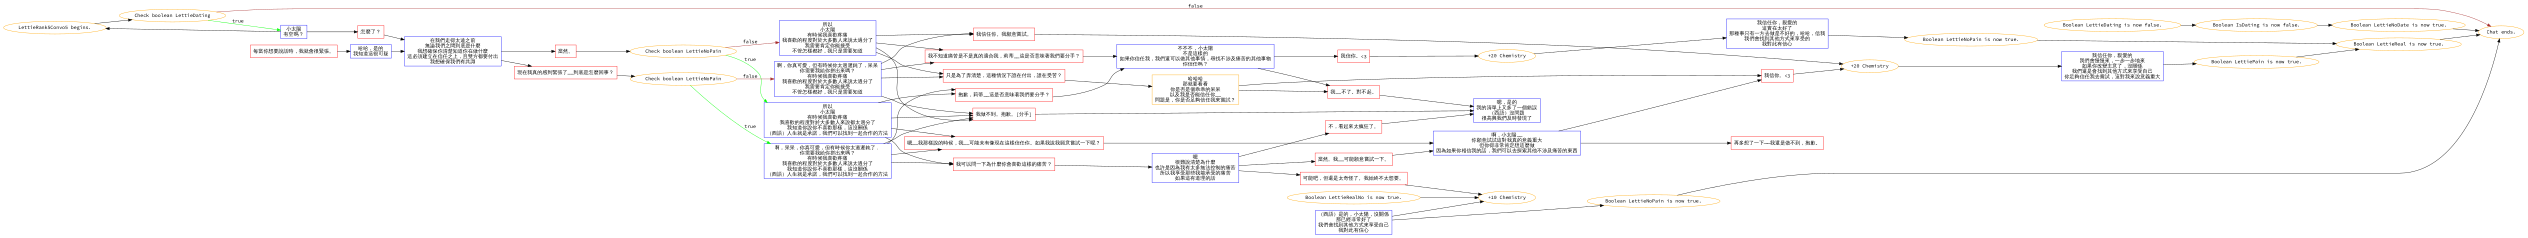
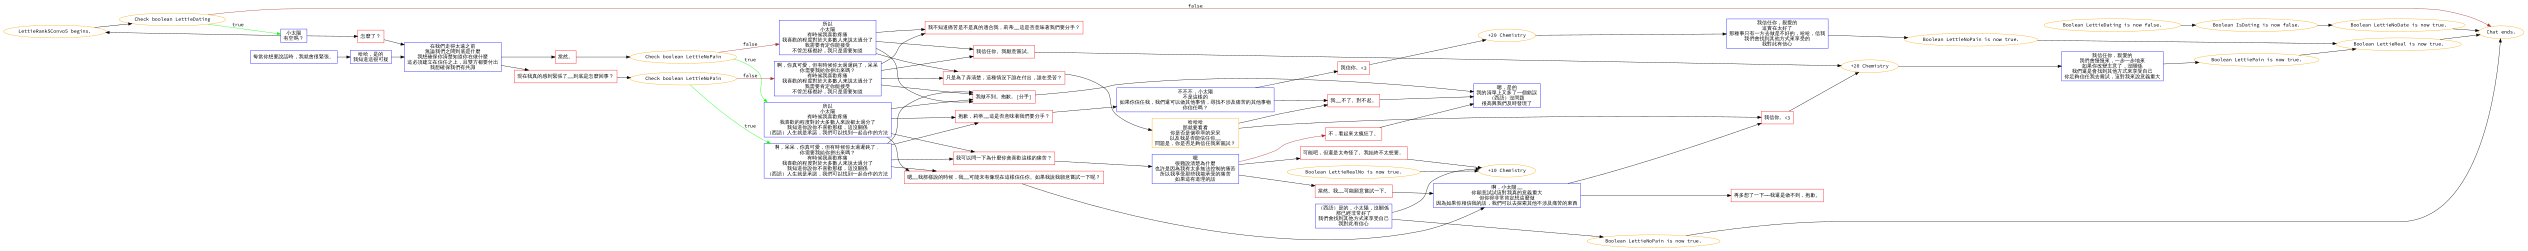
  digraph {
    fontname="Source Code Pro"
    rankdir=LR
    node [color=red fontname="Source Code Pro" shape=box]
    edge [fontname="Source Code Pro"]
    "LettieRank5Convo5 begins." [color=orange shape=""]
    n2 [color=orange label="Check boolean LettieDating" shape=""]
    n3 [color=blue label="小太陽\n有空嗎？"]
    "Chat ends." [color=orange shape=""]
    n5 [label="怎麼了？"]
    n6 [color=blue label="在我們走得太遠之前\n無論我們之間到底是什麼\n我想確保你清楚知道你在做什麼\n這必須建立在信任之上，且雙方都要付出\n我想確保我們有共識"]
-   n7 [label="每當你想要說話時，我就會很緊張。"]
+   n7 [color=blue label="每當你想要說話時，我就會很緊張。"]
    n8 [color=blue label="哈哈，是的\n我知道這很可疑"]
    n9 [label="當然。"]
    n10 [label="現在我真的感到緊張了……到底是怎麼回事？"]
    n11 [color=orange label="Check boolean LettieNoPain" shape=""]
    n12 [color=orange label="Check boolean LettieNoPain" shape=""]
    n13 [color=blue label="所以\n小太陽\n有時候我喜歡疼痛\n我喜歡的程度對於大多數人來說都太過分了\n我知道你說你不喜歡那樣，這沒關係\n（西語）人生就是承諾，我們可以找到一起合作的方法"]
    n14 [color=blue label="所以\n小太陽\n有時候我喜歡疼痛\n我喜歡的程度對於大多數人來說太過分了\n我需要肯定你能接受\n不管怎樣都好，我只是需要知道"]
    n15 [color=blue label="啊，呆呆，你真可愛，但有時候你太過遲鈍了，\n你需要我給你拼出來嗎？\n有時候我喜歡疼痛\n我喜歡的程度對於大多數人來說太過分了\n我知道你說你不喜歡那樣，這沒關係\n（西語）人生就是承諾，我們可以找到一起合作的方法"]
    n16 [color=blue label="啊，你真可愛，但有時候你太過遲鈍了，呆呆\n你需要我給你拼出來嗎？\n有時候我喜歡疼痛\n我喜歡的程度對於大多數人來說太過分了\n我需要肯定你能接受\n不管怎樣都好，我只是需要知道"]
    n17 [label="抱歉，莉蒂……這是否意味著我們要分手？"]
    n18 [label="嗯……我那樣說的時候，我……可能未有像現在這樣信任你。如果我說我願意嘗試一下呢？"]
    n19 [label="我可以問一下為什麼你會喜歡這樣的痛苦？"]
    n20 [label="我做不到。抱歉。[分手]"]
    n21 [label="只是為了弄清楚，這種情況下誰在付出，誰在受苦？"]
    n22 [label="我信任你。我願意嘗試。"]
    n23 [label="我不知道痛苦是不是真的適合我，莉蒂……這是否意味著我們要分手？"]
    n24 [color=blue label="不不不，小太陽\n不是這樣的\n如果你信任我，我們還可以做其他事情，尋找不涉及痛苦的其他事物\n你信任嗎？"]
    n25 [color=blue label="啊，小太陽……\n你願意試試這對我真的意義重大\n但你得非常肯定想這麼做\n因為如果你相信我的話，我們可以去探索其他不涉及痛苦的東西"]
    n26 [color=blue label="嗯\n很難說清楚為什麼\n也許是因為我有太多無法控制的痛苦\n所以我享受那些我能承受的痛苦\n如果這有道理的話"]
    n27 [color=blue label="嗯，是的\n我的清單上又多了一個錯誤\n（西語）沒問題\n很高興我們及時發現了"]
    n28 [color=orange label="哈哈哈\n那就要看看\n你是否是個乖乖的呆呆\n以及我是否能信任你……\n問題是，你是否足夠信任我來嘗試？"]
    n29 [color=orange label="+20 Chemistry" shape=""]
    n30 [label="我信你。<3"]
    n31 [label="我……不了。對不起。"]
    n32 [label="我信你。<3"]
    n33 [label="再多想了一下──我還是做不到，抱歉。"]
    n34 [label="當然。我……可能願意嘗試一下。"]
    n35 [label="可能吧，但還是太奇怪了。我始終不太想要。"]
    n36 [label="不，看起來太瘋狂了。"]
    n37 [color=blue label="我信任你，親愛的\n我們會慢慢來，一步一步地來\n如果你改變主意了，沒關係\n我們還是會找到其他方式來享受自己\n你足夠信任我去嘗試，這對我來說意義重大"]
    n38 [color=orange label="+20 Chemistry" shape=""]
    n39 [color=orange label="+10 Chemistry" shape=""]
    n40 [color=orange label="Boolean LettieDating is now false." shape=""]
    n41 [color=orange label="Boolean IsDating is now false." shape=""]
    n42 [color=orange label="Boolean LettiePain is now true." shape=""]
    n43 [color=blue label="我信任你，親愛的\n這實在太好了\n那種事只有一方去做是不好的，哈哈，信我\n我們會找到其他方式來享受的\n我對此有信心"]
    n44 [color=orange label="Boolean LettieRealNo is now true." shape=""]
    n45 [color=orange label="Boolean LettieNoDate is now true." shape=""]
    n46 [color=orange label="Boolean LettieReal is now true." shape=""]
    n47 [color=orange label="Boolean LettieNoPain is now true." shape=""]
    n48 [color=blue label="（西語）是的，小太陽，沒關係\n那已經非常好了\n我們會找到其他方式來享受自己\n我對此有信心"]
    n49 [color=orange label="Boolean LettieNoPain is now true." shape=""]
    "LettieRank5Convo5 begins." -> n2
    n2 -> n3 [color=green label=true]
    n2 -> "Chat ends." [color=brown label=false]
    n3 -> "LettieRank5Convo5 begins."
    n3 -> n5
    n5 -> n6
    n6 -> n9
    n6 -> n10
    n7 -> n8
    n8 -> n6
    n9 -> n11
    n10 -> n12
    n11 -> n13 [color=green label=true]
    n11 -> n14 [color=brown label=false]
    n12 -> n15 [color=green label=true]
    n12 -> n16 [color=brown label=false]
    n13 -> n17
    n13 -> n18
    n13 -> n19
    n13 -> n20
    n14 -> n20
    n14 -> n21
    n14 -> n22
    n14 -> n23
    n15 -> n17
    n15 -> n18
    n15 -> n19
    n15 -> n20
    n16 -> n20
    n16 -> n21
    n16 -> n22
    n16 -> n23
    n17 -> n24
    n18 -> n25
    n19 -> n26
    n20 -> n27
    n21 -> n28
    n22 -> n29
-   n23 -> n24
    n24 -> n30
    n24 -> n31
    n25 -> n32
    n25 -> n33
    n26 -> n34
    n26 -> n35
-   n26 -> n36
+   n26 -> n36 [color=brown]
    n28 -> n31
    n28 -> n32
    n29 -> n37
    n30 -> n38
    n31 -> n27
    n32 -> n29
    n34 -> n25
    n35 -> n39
    n36 -> n27
    n37 -> n42
    n38 -> n43
    n40 -> n41
    n41 -> n45
    n42 -> n46
    n43 -> n47
    n44 -> n39
    n45 -> "Chat ends."
    n46 -> "Chat ends."
    n47 -> n46
    n48 -> n39
    n48 -> n49
    n49 -> "Chat ends."
  }
